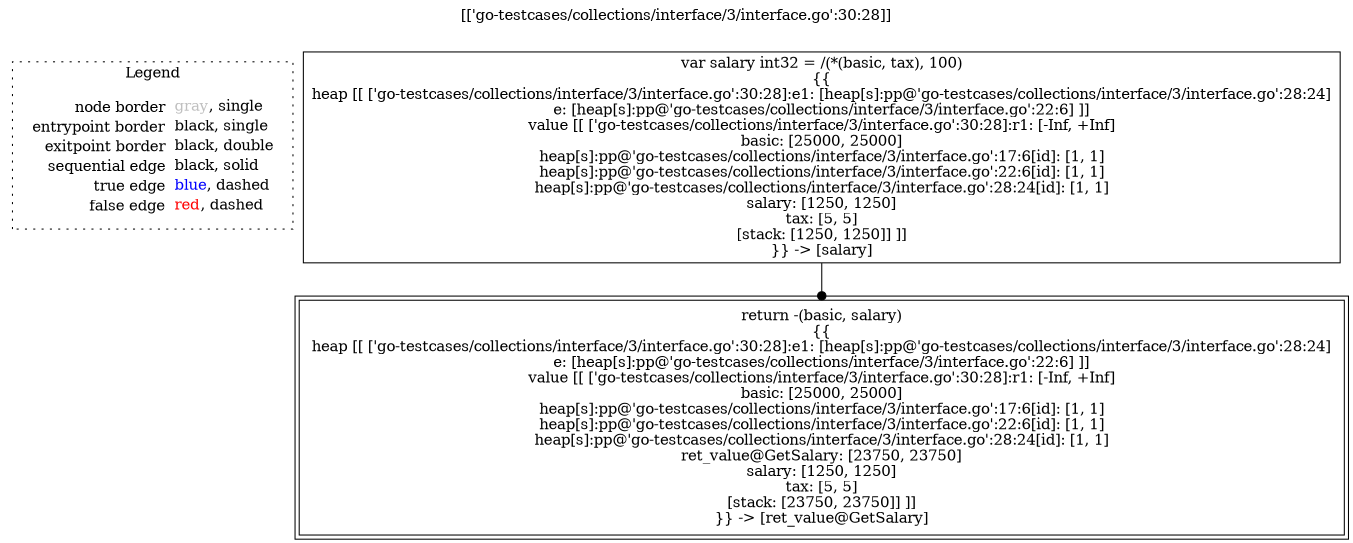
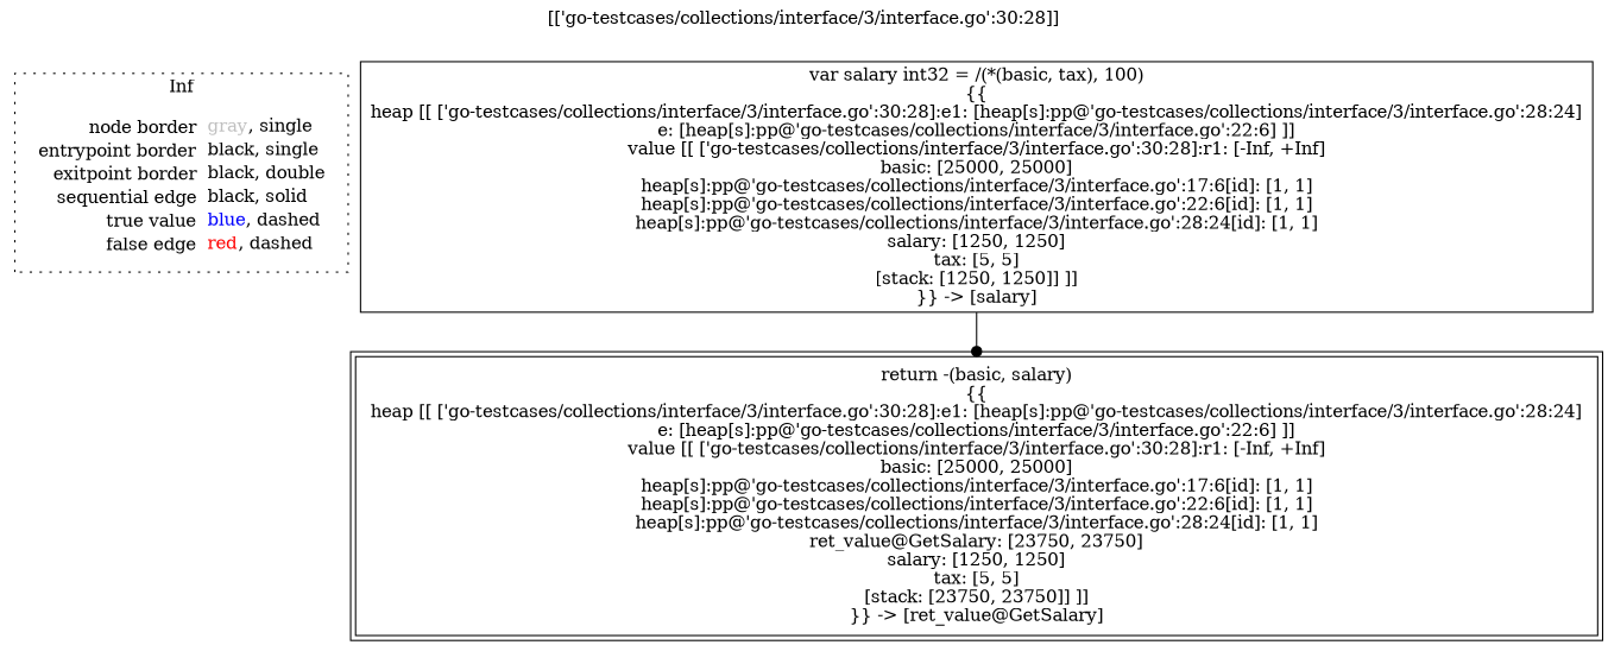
  digraph {
    label="[['go-testcases/collections/interface/3/interface.go':30:28]]"
    labelloc=t
    node [shape=rect color=black]
-   n1 [label=<<table border="0" cellpadding="2" cellspacing="0" cellborder="0"><tr><td align="right">node border&nbsp;</td><td align="left"><font color="gray">gray</font>, single</td></tr><tr><td align="right">entrypoint border&nbsp;</td><td align="left"><font color="black">black</font>, single</td></tr><tr><td align="right">exitpoint border&nbsp;</td><td align="left"><font color="black">black</font>, double</td></tr><tr><td align="right">sequential edge&nbsp;</td><td align="left"><font color="black">black</font>, solid</td></tr><tr><td align="right">true edge&nbsp;</td><td align="left"><font color="blue">blue</font>, dashed</td></tr><tr><td align="right">false edge&nbsp;</td><td align="left"><font color="red">red</font>, dashed</td></tr></table>> shape=plaintext color=""]
+   n1 [label=<<table border="0" cellpadding="2" cellspacing="0" cellborder="0"><tr><td align="right">node border&nbsp;</td><td align="left"><font color="gray">gray</font>, single</td></tr><tr><td align="right">entrypoint border&nbsp;</td><td align="left"><font color="black">black</font>, single</td></tr><tr><td align="right">exitpoint border&nbsp;</td><td align="left"><font color="black">black</font>, double</td></tr><tr><td align="right">sequential edge&nbsp;</td><td align="left"><font color="black">black</font>, solid</td></tr><tr><td align="right">true value&nbsp;</td><td align="left"><font color="blue">blue</font>, dashed</td></tr><tr><td align="right">false edge&nbsp;</td><td align="left"><font color="red">red</font>, dashed</td></tr></table>> shape=plaintext color=""]
    n2 [label=<var salary int32 = /(*(basic, tax), 100)<BR/>{{<BR/>heap [[ ['go-testcases/collections/interface/3/interface.go':30:28]:e1: [heap[s]:pp@'go-testcases/collections/interface/3/interface.go':28:24]<BR/>e: [heap[s]:pp@'go-testcases/collections/interface/3/interface.go':22:6] ]]<BR/>value [[ ['go-testcases/collections/interface/3/interface.go':30:28]:r1: [-Inf, +Inf]<BR/>basic: [25000, 25000]<BR/>heap[s]:pp@'go-testcases/collections/interface/3/interface.go':17:6[id]: [1, 1]<BR/>heap[s]:pp@'go-testcases/collections/interface/3/interface.go':22:6[id]: [1, 1]<BR/>heap[s]:pp@'go-testcases/collections/interface/3/interface.go':28:24[id]: [1, 1]<BR/>salary: [1250, 1250]<BR/>tax: [5, 5]<BR/>[stack: [1250, 1250]] ]]<BR/>}} -&gt; [salary]>]
    n3 [label=<return -(basic, salary)<BR/>{{<BR/>heap [[ ['go-testcases/collections/interface/3/interface.go':30:28]:e1: [heap[s]:pp@'go-testcases/collections/interface/3/interface.go':28:24]<BR/>e: [heap[s]:pp@'go-testcases/collections/interface/3/interface.go':22:6] ]]<BR/>value [[ ['go-testcases/collections/interface/3/interface.go':30:28]:r1: [-Inf, +Inf]<BR/>basic: [25000, 25000]<BR/>heap[s]:pp@'go-testcases/collections/interface/3/interface.go':17:6[id]: [1, 1]<BR/>heap[s]:pp@'go-testcases/collections/interface/3/interface.go':22:6[id]: [1, 1]<BR/>heap[s]:pp@'go-testcases/collections/interface/3/interface.go':28:24[id]: [1, 1]<BR/>ret_value@GetSalary: [23750, 23750]<BR/>salary: [1250, 1250]<BR/>tax: [5, 5]<BR/>[stack: [23750, 23750]] ]]<BR/>}} -&gt; [ret_value@GetSalary]> peripheries=2]
    subgraph cluster_1 {
-     label=Legend
+     label=Inf
      style=dotted
      n1
    }
    n2 -> n3 [color=black arrowhead=dot]
  }
